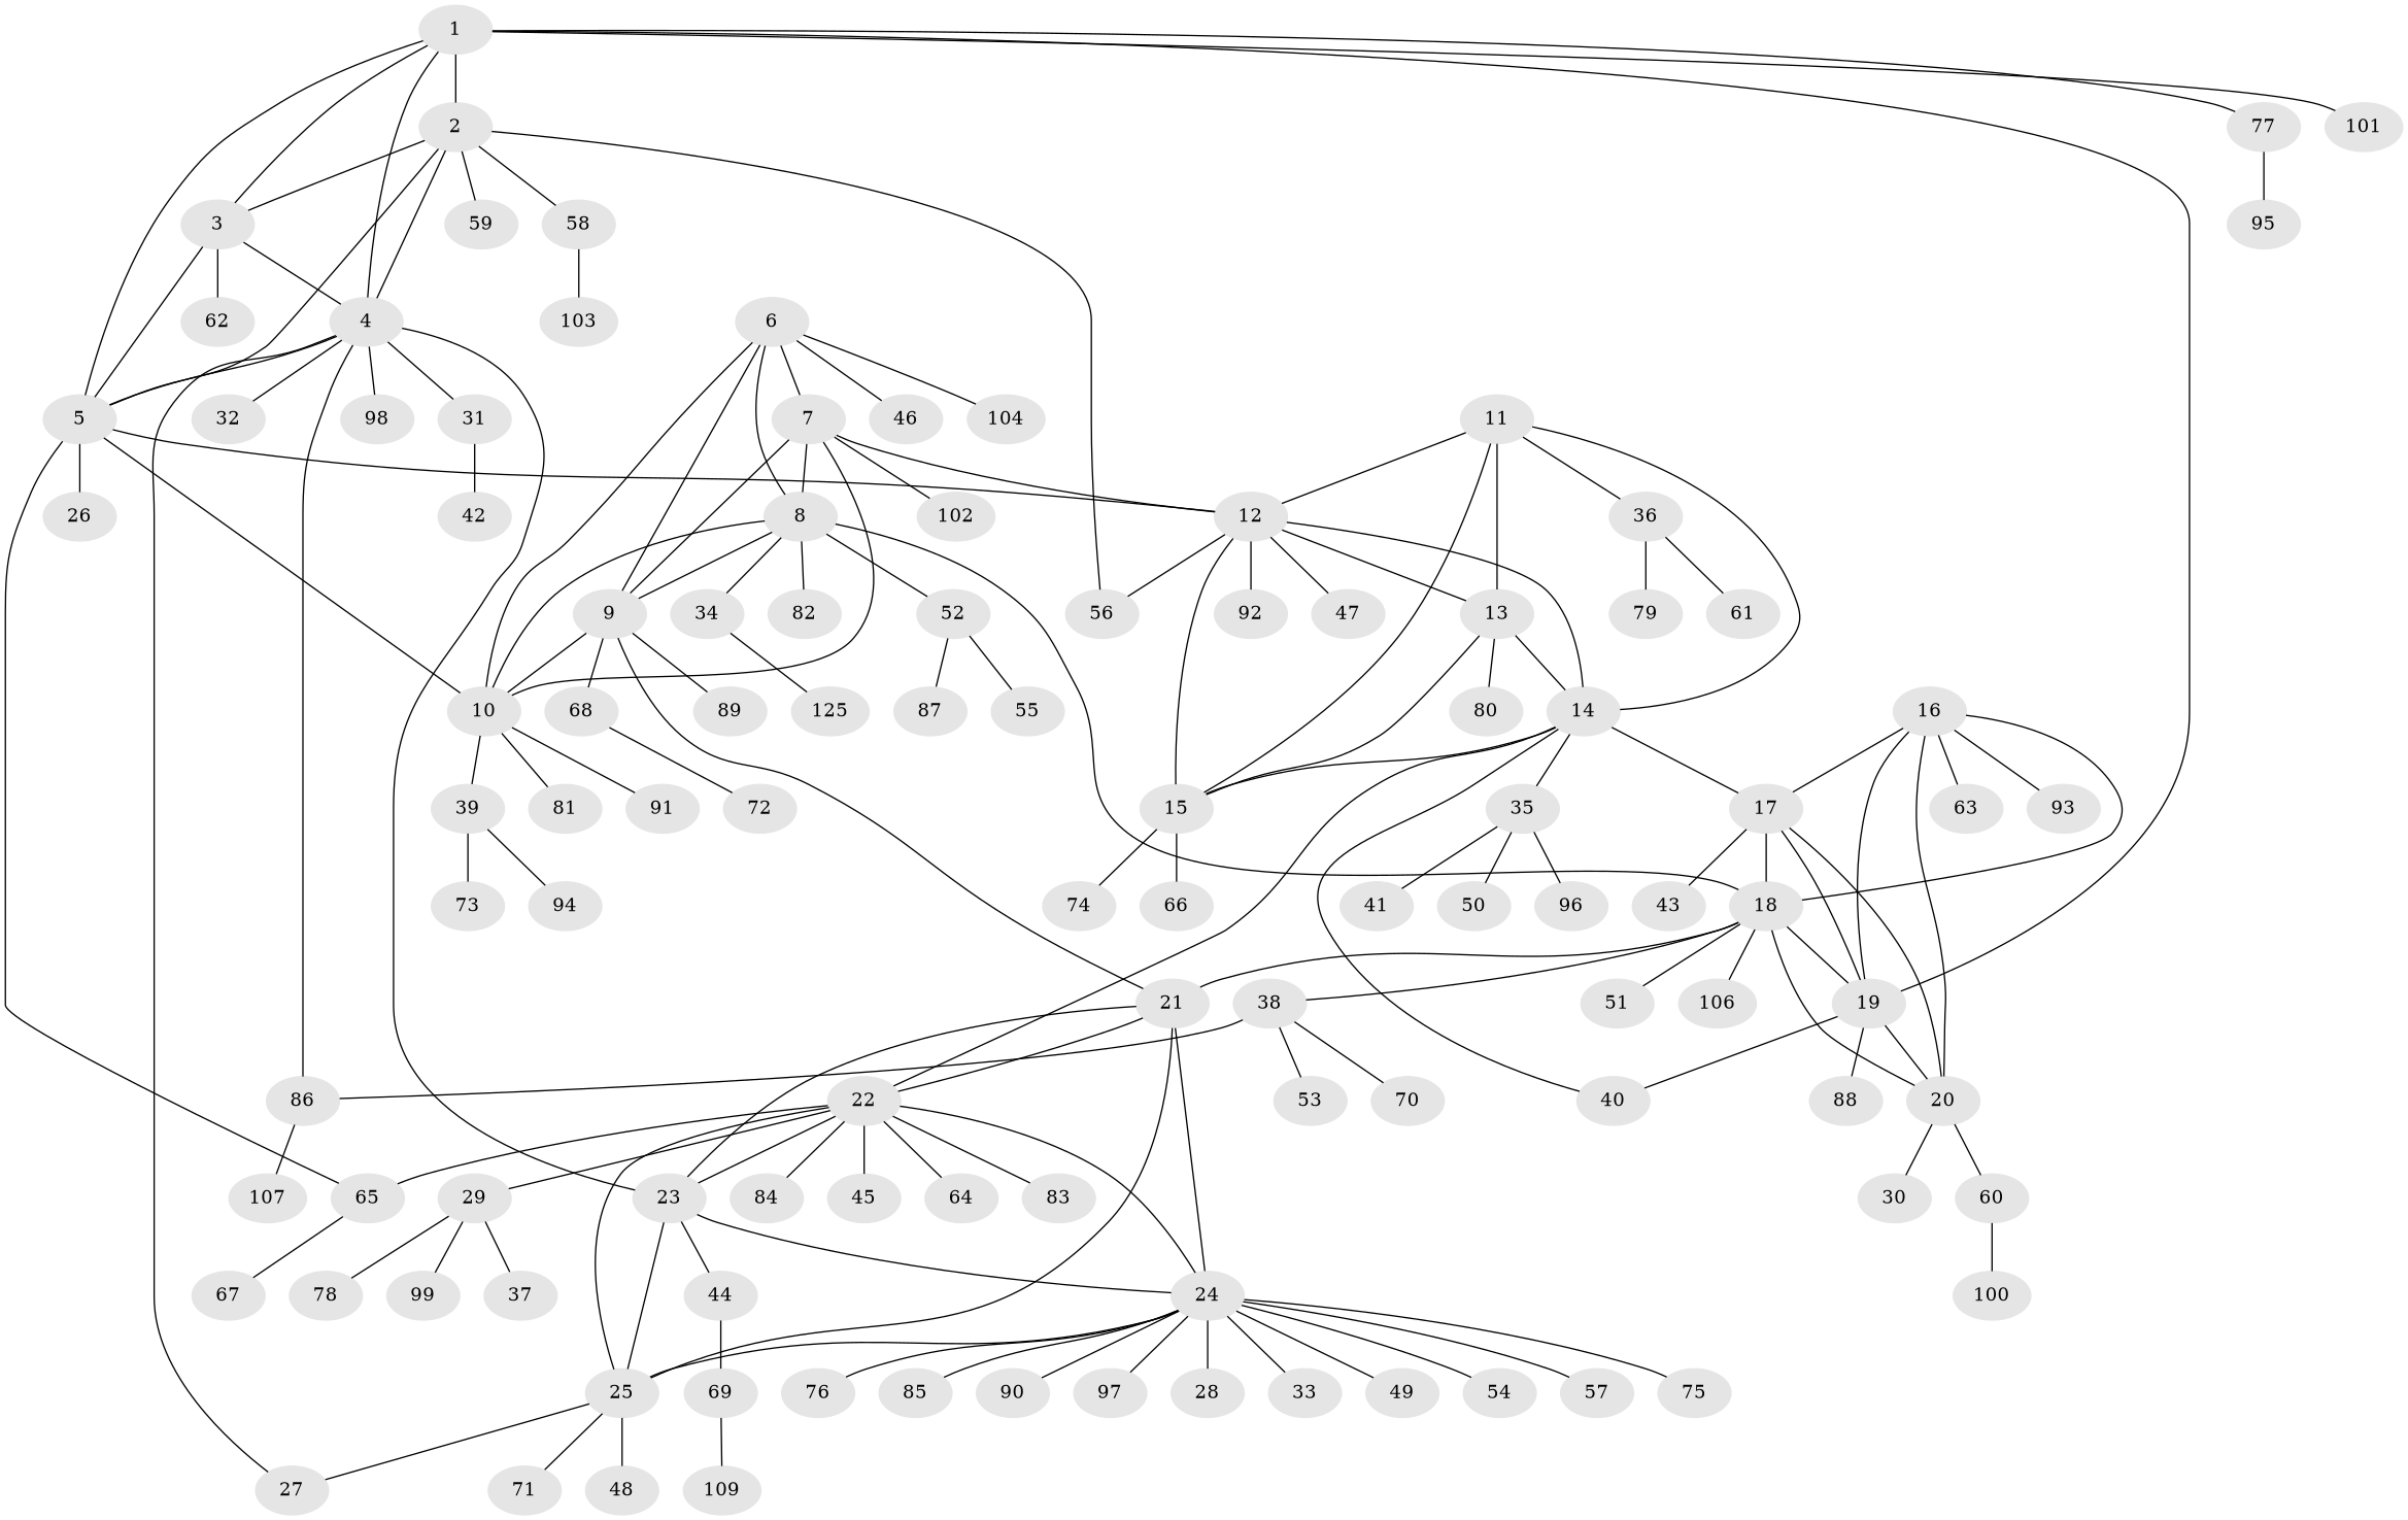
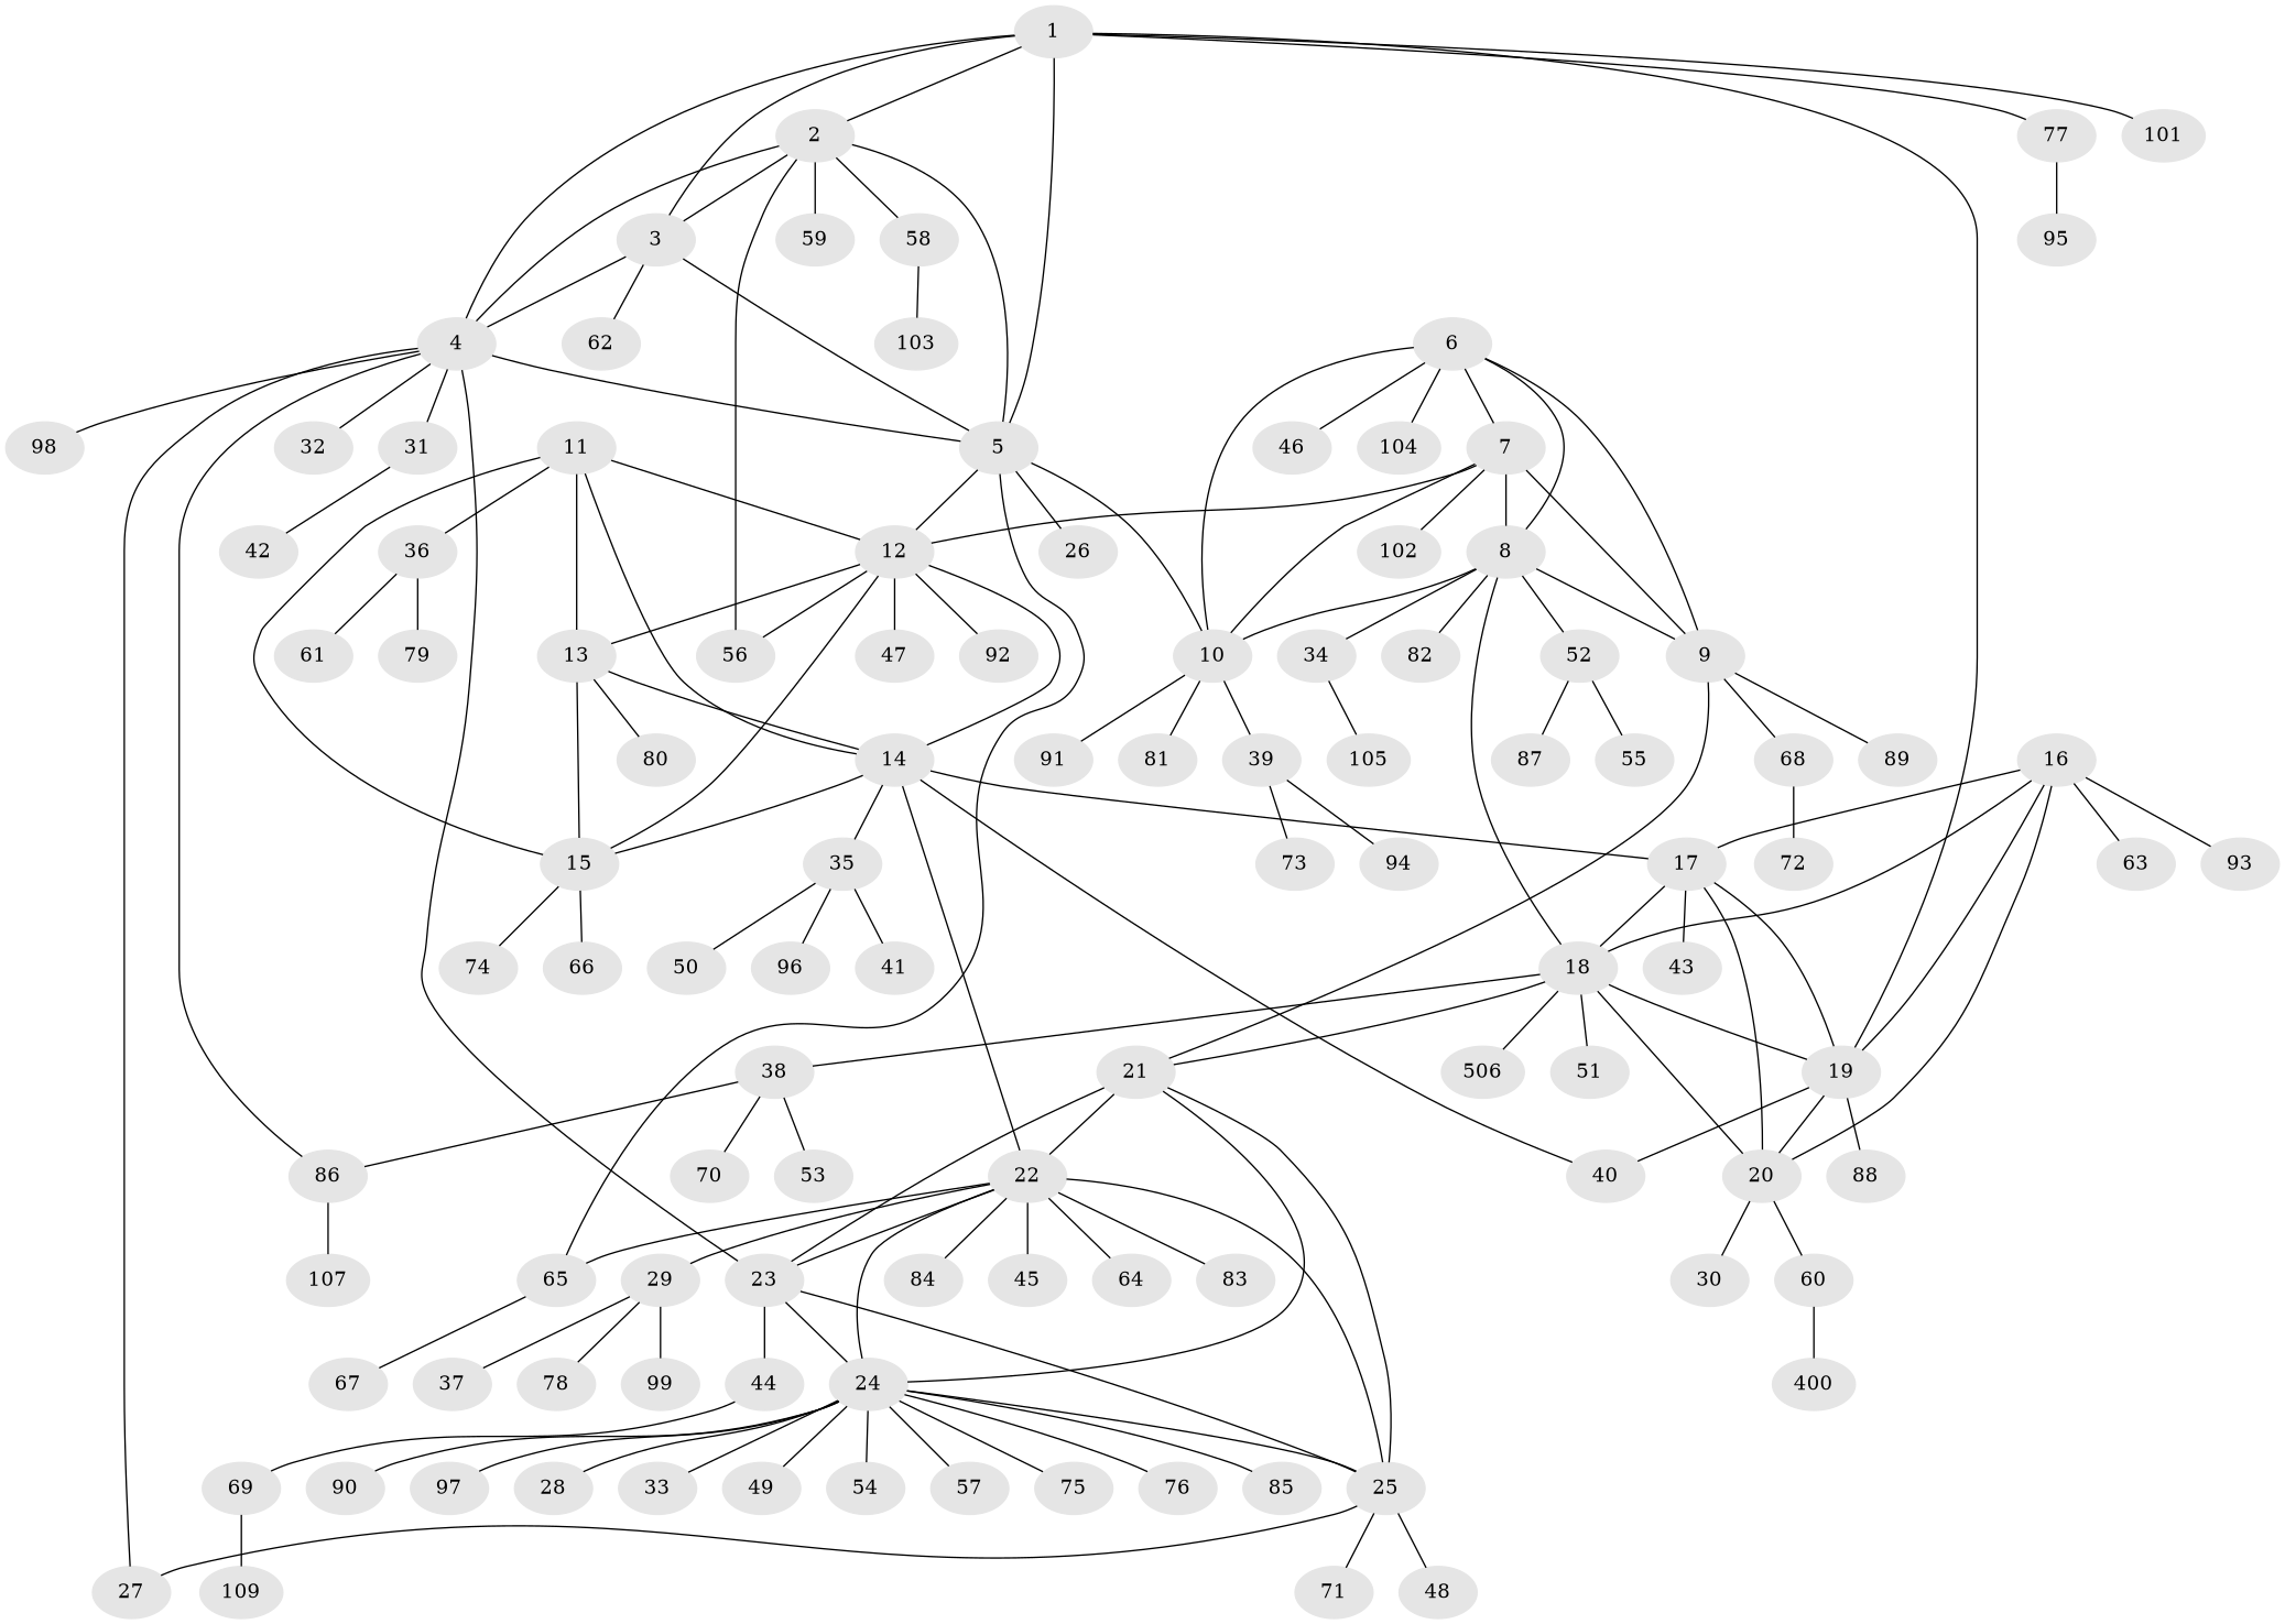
  graph {
    node [color=gray90 style=filled]
    1
    2
    3
    4
    5
    19
    77
    101
    56
    58
    59
    62
    23
    27
    31
    32
    86
    98
    10
    12
    26
    65
    40
    20
    88
    95
    103
    24
    25
    44
    42
    107
    39
    81
    91
    13
    14
    15
    47
    92
    67
    6
    7
    8
    9
    46
    104
    102
    18
    34
    52
    82
    21
    68
    89
    38
    51
-   106
-   105 [label=125]
+   106 [label=506]
+   105
    55
    87
    22
    72
    73
    94
    11
    36
    80
    17
    35
    66
    74
    61
    79
    43
    29
    45
    64
    83
    84
    41
    50
    96
    53
    70
    16
    63
    93
    30
    60
-   100
+   100 [label=400]
    28
    33
    49
    54
    57
    75
    76
    85
    90
    97
    48
    71
    37
    78
    99
    69
    n108 [label=109]
    1 -- 2
    1 -- 3
    1 -- 4
    1 -- 5
    1 -- 19
    1 -- 77
    1 -- 101
    2 -- 3
    2 -- 4
    2 -- 5
    2 -- 56
    2 -- 58
    2 -- 59
    3 -- 4
    3 -- 5
    3 -- 62
    4 -- 5
    4 -- 23
    4 -- 27
    4 -- 31
    4 -- 32
    4 -- 86
    4 -- 98
    5 -- 10
    5 -- 12
    5 -- 26
    5 -- 65
    19 -- 40
    19 -- 20
    19 -- 88
    77 -- 95
    58 -- 103
    23 -- 24
    23 -- 25
    23 -- 44
    31 -- 42
    86 -- 107
    10 -- 39
    10 -- 81
    10 -- 91
    12 -- 56
    12 -- 13
    12 -- 14
    12 -- 15
    12 -- 47
    12 -- 92
    65 -- 67
    20 -- 30
    20 -- 60
    24 -- 25
    24 -- 28
    24 -- 33
    24 -- 49
    24 -- 54
    24 -- 57
    24 -- 75
    24 -- 76
    24 -- 85
    24 -- 90
    24 -- 97
    25 -- 27
    25 -- 48
    25 -- 71
    44 -- 69
    39 -- 73
    39 -- 94
    13 -- 14
    13 -- 15
    13 -- 80
    14 -- 40
    14 -- 15
    14 -- 22
    14 -- 17
    14 -- 35
    15 -- 66
    15 -- 74
    6 -- 10
    6 -- 7
    6 -- 8
    6 -- 9
    6 -- 46
    6 -- 104
    7 -- 10
    7 -- 12
    7 -- 8
    7 -- 9
    7 -- 102
    8 -- 10
    8 -- 9
    8 -- 18
    8 -- 34
    8 -- 52
    8 -- 82
-   9 -- 10
    9 -- 21
    9 -- 68
    9 -- 89
    18 -- 19
    18 -- 20
    18 -- 21
    18 -- 38
    18 -- 51
    18 -- 106
    34 -- 105
    52 -- 55
    52 -- 87
    21 -- 23
    21 -- 24
    21 -- 25
    21 -- 22
    68 -- 72
    38 -- 86
    38 -- 53
    38 -- 70
    22 -- 23
    22 -- 65
    22 -- 24
    22 -- 25
    22 -- 29
    22 -- 45
    22 -- 64
    22 -- 83
    22 -- 84
    11 -- 12
    11 -- 13
    11 -- 14
    11 -- 15
    11 -- 36
    36 -- 61
    36 -- 79
    17 -- 19
    17 -- 20
    17 -- 18
    17 -- 43
    35 -- 41
    35 -- 50
    35 -- 96
    29 -- 37
    29 -- 78
    29 -- 99
    16 -- 19
    16 -- 20
    16 -- 18
    16 -- 17
    16 -- 63
    16 -- 93
    60 -- 100
    69 -- n108
  }
